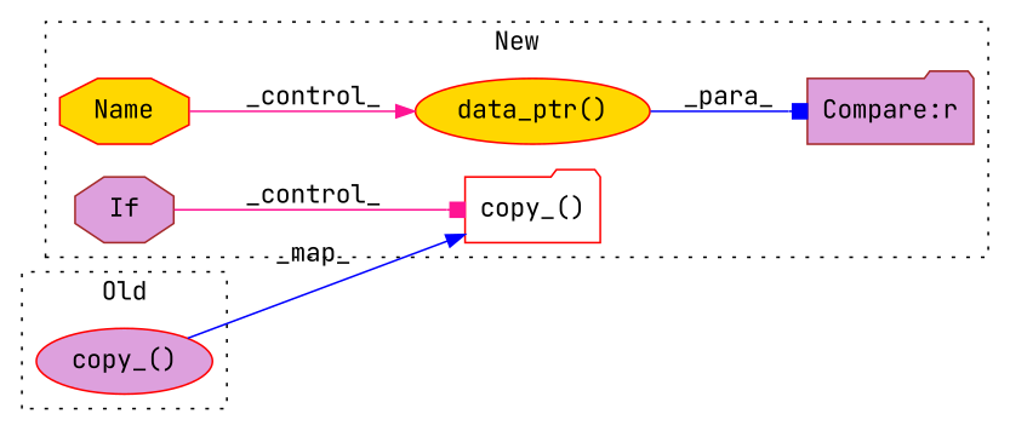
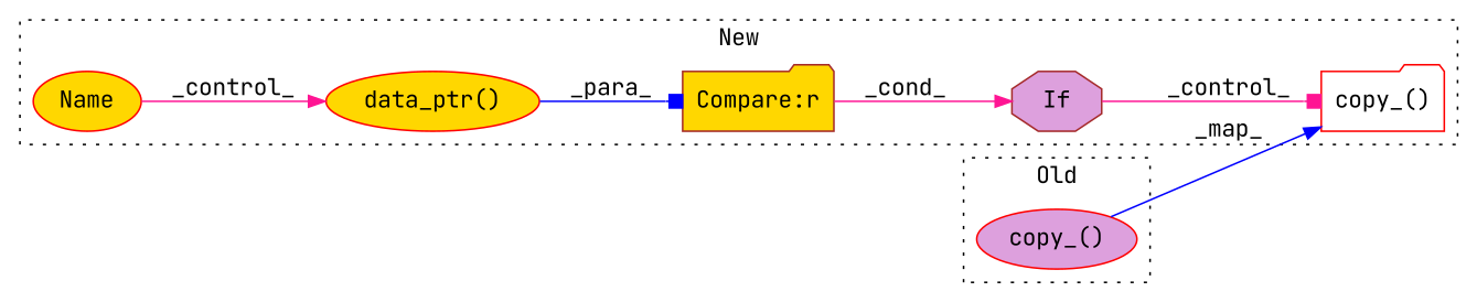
  digraph {
    fontname="JetBrains Mono"
    rankdir=LR
    node [a=75 color=red fillcolor=gold fontname="JetBrains Mono" l="13,1" s=10229 shape=folder style=filled]
    edge [arrowhead=normal color=deeppink fontname="JetBrains Mono"]
    n1 [fillcolor=white label="copy_()" s="10273,10297"]
    n2 [a=96 color=brown fillcolor=plum l=3 label=If s=10210 shape=octagon]
-   n3 [a=40 color=brown fillcolor=plum l=38 label="Compare:r" s=10213]
+   n3 [a=40 color=brown l=38 label="Compare:r" s=10213]
    n4 [l=22 label="data_ptr()" shape=ellipse]
-   n5 [a=87 l=11 label=Name shape=octagon]
+   n5 [a=87 l=11 label=Name shape=ellipse]
    n6 [fillcolor=plum label="copy_()" s="10132,10156" shape=ellipse]
    subgraph cluster_1 {
      label=New
      style=dotted
      n1
      n2
      n3
      n4
      n5
    }
    subgraph cluster_2 {
      label=Old
      style=dotted
      n6
    }
    n2 -> n1 [arrowhead=box label=_control_]
+   n3 -> n2 [label=_cond_]
    n4 -> n3 [arrowhead=box color=blue label=_para_]
    n5 -> n4 [label=_control_]
    n6 -> n1 [color=blue label=_map_]
  }
